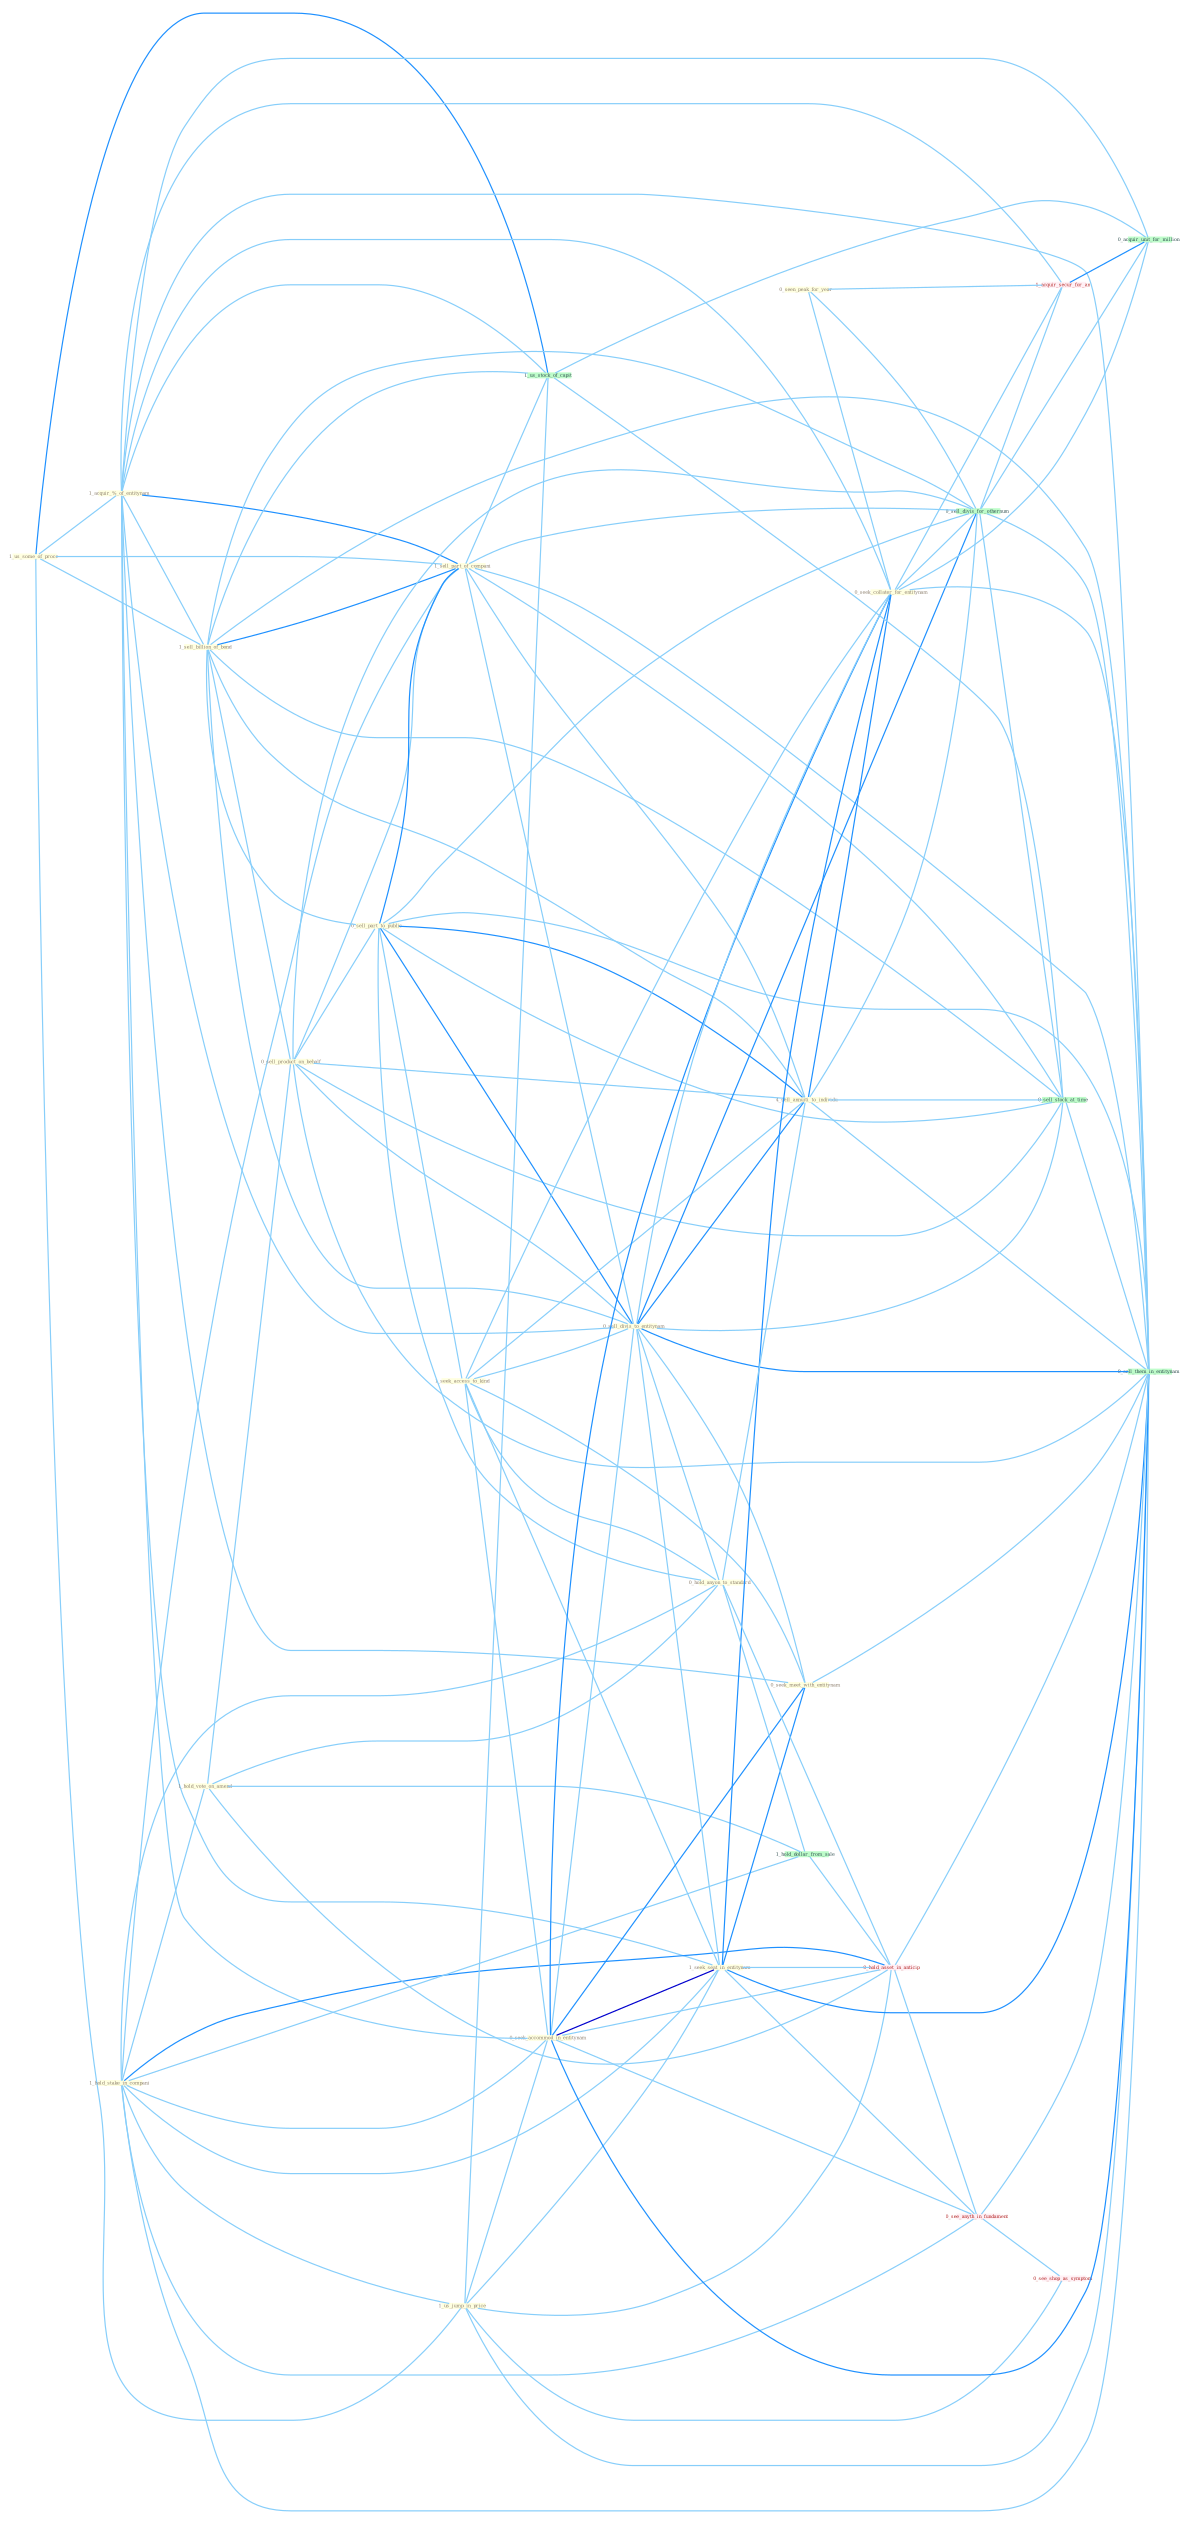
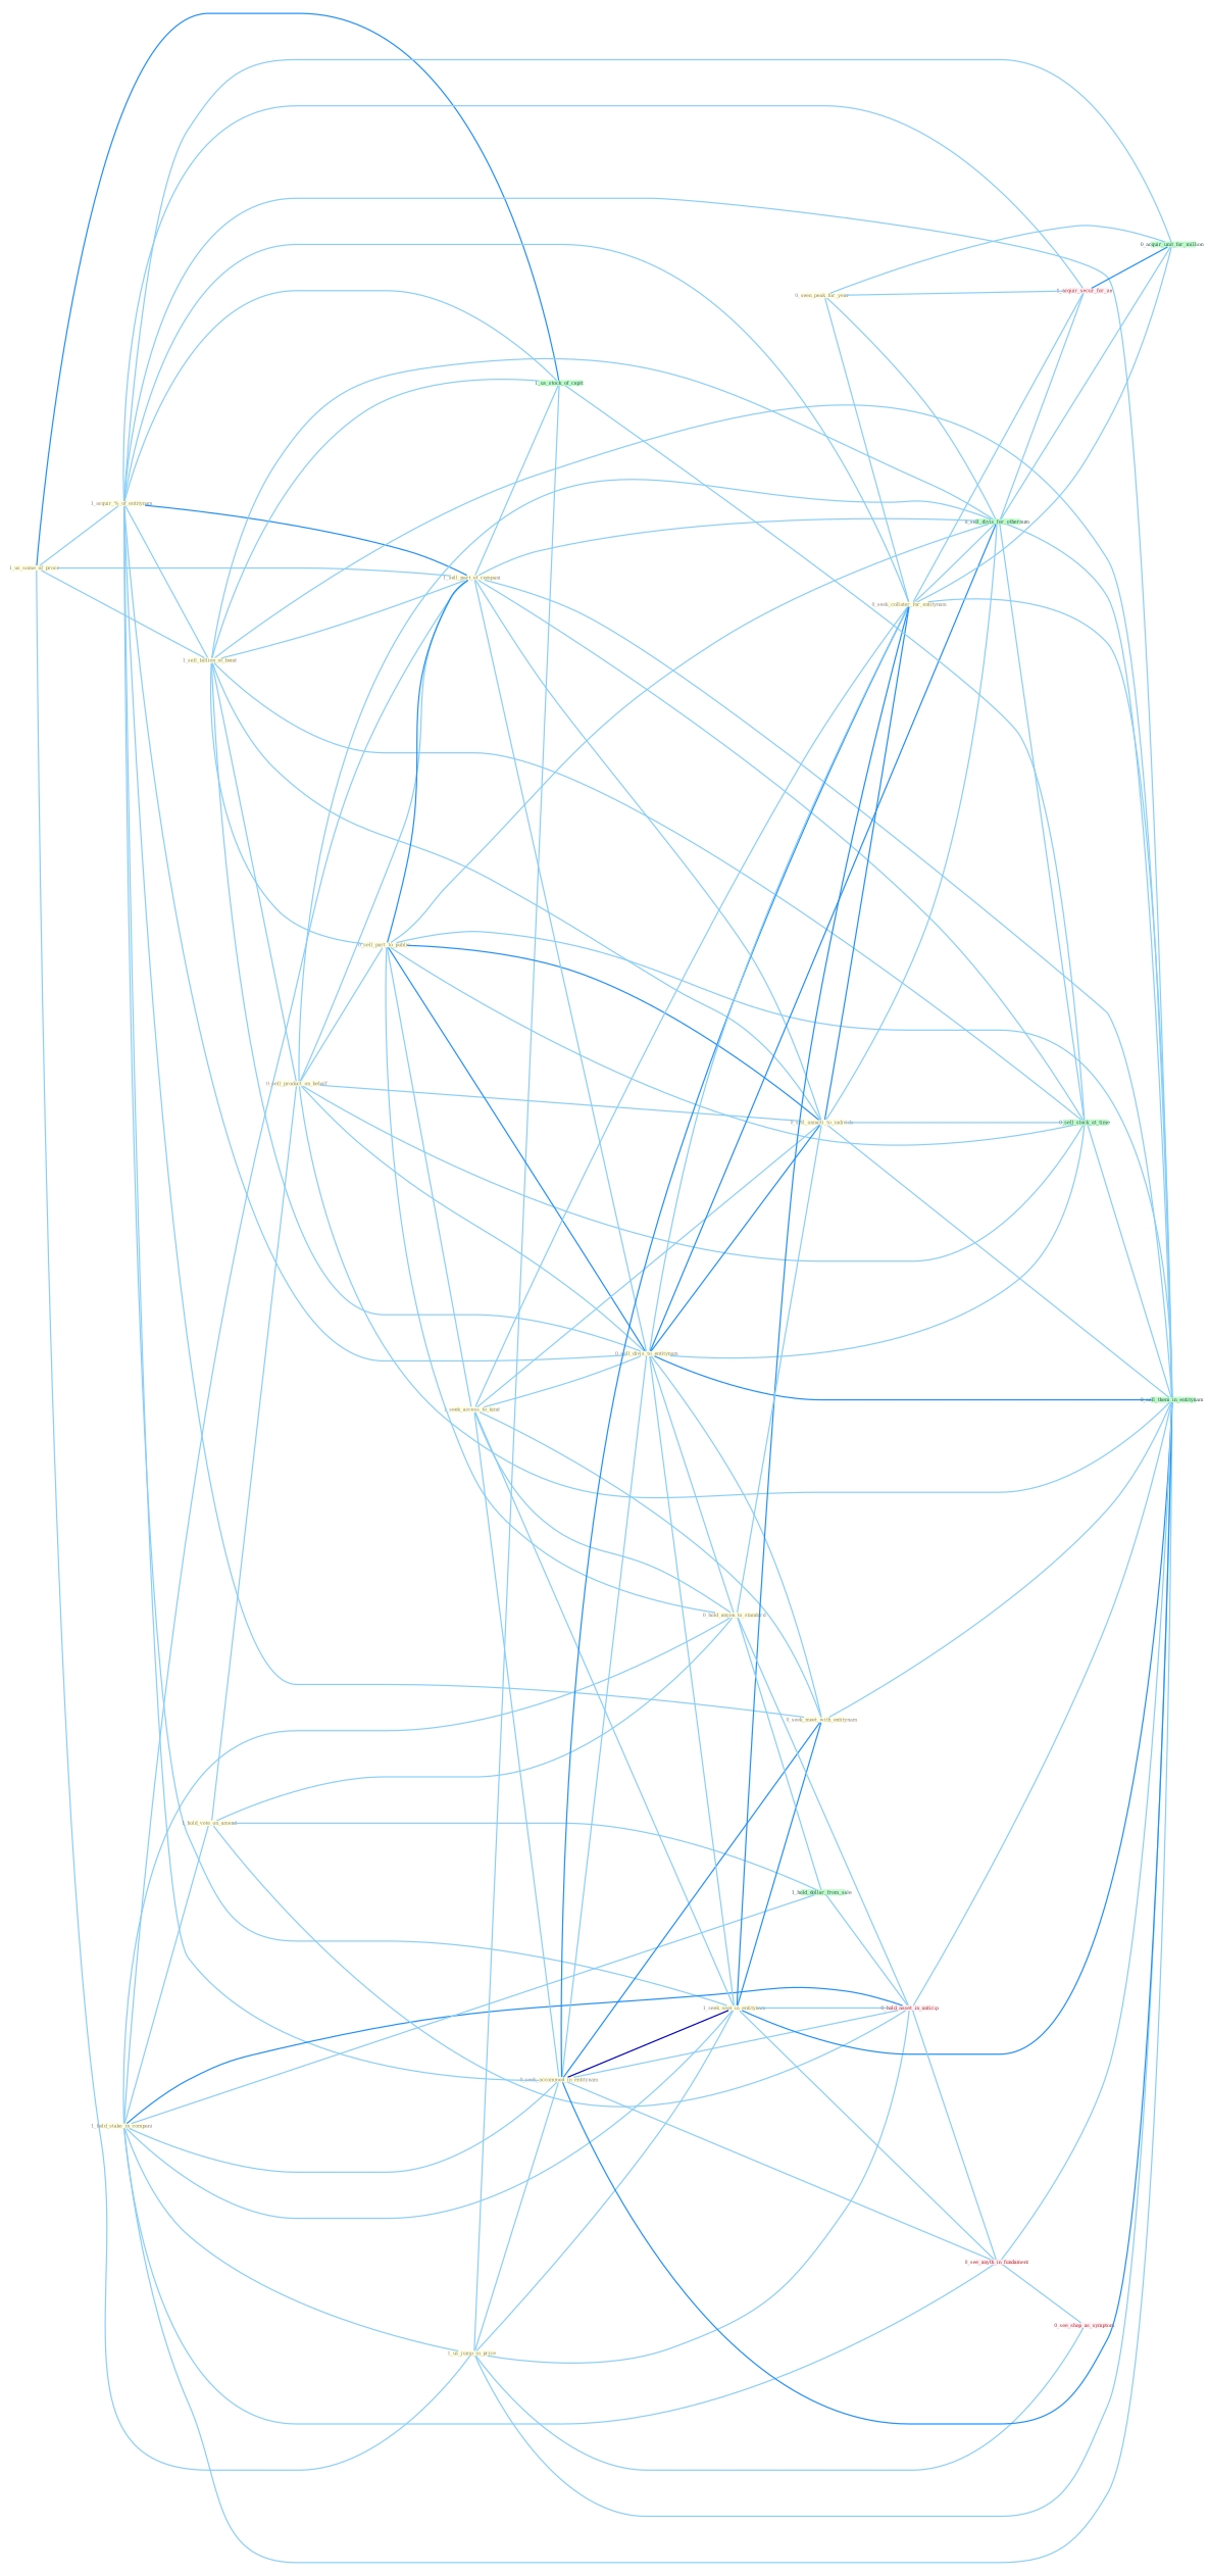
  graph {
    rankdir=LR
    node [color="#ffffe0" fixedsize=true fontcolor="#8b7d6b" fontsize=4 shape=polygon style=filled]
    edge [color="#87cefa" w=1]
    "1_us_some_of_proce " [height=.06 width=.5]
    "1_acquir_%_of_entitynam " [height=.06 width=.5]
    "1_hold_stake_in_compani " [height=.06 width=.5]
    "1_hold_vote_on_amend " [height=.06 width=.5]
    "1_sell_billion_of_bond " [height=.06 width=.5]
    "0_sell_product_on_behalf " [height=.06 width=.5]
    "1_us_jump_in_price " [height=.06 width=.5]
    "0_seen_peak_for_year " [height=.06 width=.5]
    "0_sell_part_to_public " [height=.06 width=.5]
    "1_sell_part_of_compani " [height=.06 width=.5]
    "1_seek_access_to_kind " [height=.06 width=.5]
    "0_seek_accommod_in_entitynam " [height=.06 width=.5]
    "0_sell_divis_to_entitynam " [height=.06 width=.5]
    "1_seek_seat_in_entitynam " [height=.06 width=.5]
    "0_seek_meet_with_entitynam " [height=.06 width=.5]
    "0_hold_anyon_to_standard " [height=.06 width=.5]
-   "0_sell_annuiti_to_individu " [height=.06 width=.5 label="4_sell_annuiti_to_individu"]
+   "0_sell_annuiti_to_individu " [height=.06 width=.5]
    "0_seek_collater_for_entitynam " [height=.06 width=.5]
    "1_acquir_secur_for_an " [color="#fff0f5" fontcolor="#b22222" height=.06 width=.5]
    "0_hold_asset_in_anticip " [color="#fff0f5" fontcolor="#b22222" height=.06 width=.5]
    "0_see_anyth_in_fundament " [color="#fff0f5" fontcolor="#b22222" height=.06 width=.5]
    "0_see_shop_as_symptom " [color="#fff0f5" fontcolor="#b22222" height=.06 width=.5]
    "1_us_stock_of_capit " [color="#BDFCC9" fontcolor="#2f4f4f" height=.06 width=.5]
    "0_acquir_unit_for_million " [color="#BDFCC9" fontcolor="#2f4f4f" height=.06 width=.5]
    "0_sell_them_in_entitynam " [color="#BDFCC9" fontcolor="#2f4f4f" height=.06 width=.5]
    "1_hold_dollar_from_sale " [color="#BDFCC9" fontcolor="#2f4f4f" height=.06 width=.5]
    "0_sell_divis_for_othernum " [color="#BDFCC9" fontcolor="#2f4f4f" height=.06 width=.5]
    "0_sell_stock_at_time " [color="#BDFCC9" fontcolor="#2f4f4f" height=.06 width=.5]
    subgraph sub_1 {
      "1_us_some_of_proce "
      "1_acquir_%_of_entitynam "
      "1_hold_stake_in_compani "
      "1_hold_vote_on_amend "
      "1_sell_billion_of_bond "
      "0_sell_product_on_behalf "
      "1_us_jump_in_price "
      "0_seen_peak_for_year "
      "0_sell_part_to_public "
      "1_sell_part_of_compani "
      "1_seek_access_to_kind "
      "0_seek_accommod_in_entitynam "
      "0_sell_divis_to_entitynam "
      "1_seek_seat_in_entitynam "
      "0_seek_meet_with_entitynam "
      "0_hold_anyon_to_standard "
      "0_sell_annuiti_to_individu "
      "0_seek_collater_for_entitynam "
    }
    subgraph sub_2 {
      "1_acquir_secur_for_an "
      "0_hold_asset_in_anticip "
      "0_see_anyth_in_fundament "
      "0_see_shop_as_symptom "
    }
    "1_us_some_of_proce " -- "1_acquir_%_of_entitynam "
    "1_us_some_of_proce " -- "1_sell_billion_of_bond "
    "1_us_some_of_proce " -- "1_us_jump_in_price "
    "1_us_some_of_proce " -- "1_sell_part_of_compani "
    "1_us_some_of_proce " -- "1_us_stock_of_capit " [color="#1e90ff" w=2]
    "1_acquir_%_of_entitynam " -- "1_sell_billion_of_bond "
    "1_acquir_%_of_entitynam " -- "1_sell_part_of_compani " [color="#1e90ff"]
    "1_acquir_%_of_entitynam " -- "0_seek_accommod_in_entitynam "
    "1_acquir_%_of_entitynam " -- "0_sell_divis_to_entitynam "
    "1_acquir_%_of_entitynam " -- "1_seek_seat_in_entitynam "
    "1_acquir_%_of_entitynam " -- "0_seek_meet_with_entitynam "
    "1_acquir_%_of_entitynam " -- "0_seek_collater_for_entitynam "
    "1_acquir_%_of_entitynam " -- "1_acquir_secur_for_an "
    "1_acquir_%_of_entitynam " -- "1_us_stock_of_capit "
    "1_acquir_%_of_entitynam " -- "0_acquir_unit_for_million "
    "1_acquir_%_of_entitynam " -- "0_sell_them_in_entitynam "
    "1_hold_stake_in_compani " -- "1_hold_vote_on_amend "
    "1_hold_stake_in_compani " -- "1_us_jump_in_price "
    "1_hold_stake_in_compani " -- "1_sell_part_of_compani "
    "1_hold_stake_in_compani " -- "0_seek_accommod_in_entitynam "
    "1_hold_stake_in_compani " -- "1_seek_seat_in_entitynam "
    "1_hold_stake_in_compani " -- "0_hold_anyon_to_standard "
    "1_hold_stake_in_compani " -- "0_hold_asset_in_anticip " [color="#1e90ff" w=2]
    "1_hold_stake_in_compani " -- "0_see_anyth_in_fundament "
    "1_hold_stake_in_compani " -- "0_sell_them_in_entitynam "
    "1_hold_stake_in_compani " -- "1_hold_dollar_from_sale "
    "1_hold_vote_on_amend " -- "0_sell_product_on_behalf "
    "1_hold_vote_on_amend " -- "0_hold_anyon_to_standard "
    "1_hold_vote_on_amend " -- "0_hold_asset_in_anticip "
    "1_hold_vote_on_amend " -- "1_hold_dollar_from_sale "
    "1_sell_billion_of_bond " -- "0_sell_product_on_behalf "
    "1_sell_billion_of_bond " -- "0_sell_part_to_public "
-   "1_sell_billion_of_bond " -- "1_sell_part_of_compani " [color="#1e90ff" w=2]
+   "1_sell_billion_of_bond " -- "1_sell_part_of_compani " [w=2]
    "1_sell_billion_of_bond " -- "0_sell_divis_to_entitynam "
    "1_sell_billion_of_bond " -- "0_sell_annuiti_to_individu "
    "1_sell_billion_of_bond " -- "1_us_stock_of_capit "
    "1_sell_billion_of_bond " -- "0_sell_them_in_entitynam "
    "1_sell_billion_of_bond " -- "0_sell_divis_for_othernum "
    "1_sell_billion_of_bond " -- "0_sell_stock_at_time "
    "0_sell_product_on_behalf " -- "0_sell_part_to_public "
    "0_sell_product_on_behalf " -- "1_sell_part_of_compani "
    "0_sell_product_on_behalf " -- "0_sell_divis_to_entitynam "
    "0_sell_product_on_behalf " -- "0_sell_annuiti_to_individu "
    "0_sell_product_on_behalf " -- "0_sell_them_in_entitynam "
    "0_sell_product_on_behalf " -- "0_sell_divis_for_othernum "
    "0_sell_product_on_behalf " -- "0_sell_stock_at_time "
    "1_us_jump_in_price " -- "0_seek_accommod_in_entitynam "
    "1_us_jump_in_price " -- "1_seek_seat_in_entitynam "
    "1_us_jump_in_price " -- "0_hold_asset_in_anticip "
    "1_us_jump_in_price " -- "0_see_shop_as_symptom "
    "1_us_jump_in_price " -- "1_us_stock_of_capit "
    "1_us_jump_in_price " -- "0_sell_them_in_entitynam "
    "0_seen_peak_for_year " -- "0_seek_collater_for_entitynam "
    "0_seen_peak_for_year " -- "1_acquir_secur_for_an "
-   "1_us_stock_of_capit " -- "0_acquir_unit_for_million "
+   "0_seen_peak_for_year " -- "0_acquir_unit_for_million "
    "0_seen_peak_for_year " -- "0_sell_divis_for_othernum "
    "0_sell_part_to_public " -- "1_sell_part_of_compani " [color="#1e90ff" w=2]
    "0_sell_part_to_public " -- "1_seek_access_to_kind "
    "0_sell_part_to_public " -- "0_sell_divis_to_entitynam " [color="#1e90ff" w=2]
    "0_sell_part_to_public " -- "0_hold_anyon_to_standard "
    "0_sell_part_to_public " -- "0_sell_annuiti_to_individu " [color="#1e90ff" w=2]
    "0_sell_part_to_public " -- "0_sell_them_in_entitynam "
    "0_sell_part_to_public " -- "0_sell_divis_for_othernum "
    "0_sell_part_to_public " -- "0_sell_stock_at_time "
    "1_sell_part_of_compani " -- "0_sell_divis_to_entitynam "
    "1_sell_part_of_compani " -- "0_sell_annuiti_to_individu "
    "1_sell_part_of_compani " -- "1_us_stock_of_capit "
    "1_sell_part_of_compani " -- "0_sell_them_in_entitynam "
    "1_sell_part_of_compani " -- "0_sell_divis_for_othernum "
    "1_sell_part_of_compani " -- "0_sell_stock_at_time "
    "1_seek_access_to_kind " -- "0_seek_accommod_in_entitynam "
    "1_seek_access_to_kind " -- "0_sell_divis_to_entitynam "
    "1_seek_access_to_kind " -- "1_seek_seat_in_entitynam "
    "1_seek_access_to_kind " -- "0_seek_meet_with_entitynam "
    "1_seek_access_to_kind " -- "0_hold_anyon_to_standard "
    "1_seek_access_to_kind " -- "0_sell_annuiti_to_individu "
    "1_seek_access_to_kind " -- "0_seek_collater_for_entitynam "
    "0_seek_accommod_in_entitynam " -- "0_sell_divis_to_entitynam "
    "0_seek_accommod_in_entitynam " -- "1_seek_seat_in_entitynam " [color="#0000cd" w=3]
    "0_seek_accommod_in_entitynam " -- "0_seek_meet_with_entitynam " [color="#1e90ff" w=2]
    "0_seek_accommod_in_entitynam " -- "0_seek_collater_for_entitynam " [color="#1e90ff" w=2]
    "0_seek_accommod_in_entitynam " -- "0_hold_asset_in_anticip "
    "0_seek_accommod_in_entitynam " -- "0_see_anyth_in_fundament "
    "0_seek_accommod_in_entitynam " -- "0_sell_them_in_entitynam " [color="#1e90ff" w=2]
    "0_sell_divis_to_entitynam " -- "1_seek_seat_in_entitynam "
    "0_sell_divis_to_entitynam " -- "0_seek_meet_with_entitynam "
    "0_sell_divis_to_entitynam " -- "0_hold_anyon_to_standard "
    "0_sell_divis_to_entitynam " -- "0_sell_annuiti_to_individu " [color="#1e90ff" w=2]
    "0_sell_divis_to_entitynam " -- "0_seek_collater_for_entitynam "
    "0_sell_divis_to_entitynam " -- "0_sell_them_in_entitynam " [color="#1e90ff" w=2]
    "0_sell_divis_to_entitynam " -- "0_sell_divis_for_othernum " [color="#1e90ff" w=2]
    "0_sell_divis_to_entitynam " -- "0_sell_stock_at_time "
    "1_seek_seat_in_entitynam " -- "0_seek_meet_with_entitynam " [color="#1e90ff" w=2]
    "1_seek_seat_in_entitynam " -- "0_seek_collater_for_entitynam " [color="#1e90ff" w=2]
    "1_seek_seat_in_entitynam " -- "0_hold_asset_in_anticip "
    "1_seek_seat_in_entitynam " -- "0_see_anyth_in_fundament "
    "1_seek_seat_in_entitynam " -- "0_sell_them_in_entitynam " [color="#1e90ff" w=2]
    "0_seek_meet_with_entitynam " -- "0_sell_them_in_entitynam "
    "0_hold_anyon_to_standard " -- "0_sell_annuiti_to_individu "
    "0_hold_anyon_to_standard " -- "0_hold_asset_in_anticip "
    "0_hold_anyon_to_standard " -- "1_hold_dollar_from_sale "
    "0_sell_annuiti_to_individu " -- "0_seek_collater_for_entitynam " [color="#1e90ff" w=2]
    "0_sell_annuiti_to_individu " -- "0_sell_them_in_entitynam "
    "0_sell_annuiti_to_individu " -- "0_sell_divis_for_othernum "
    "0_sell_annuiti_to_individu " -- "0_sell_stock_at_time "
    "0_seek_collater_for_entitynam " -- "1_acquir_secur_for_an "
    "0_seek_collater_for_entitynam " -- "0_acquir_unit_for_million "
    "0_seek_collater_for_entitynam " -- "0_sell_them_in_entitynam "
    "0_seek_collater_for_entitynam " -- "0_sell_divis_for_othernum "
    "1_acquir_secur_for_an " -- "0_acquir_unit_for_million " [color="#1e90ff" w=2]
    "0_hold_asset_in_anticip " -- "0_see_anyth_in_fundament "
    "0_hold_asset_in_anticip " -- "0_sell_them_in_entitynam "
    "0_see_anyth_in_fundament " -- "0_see_shop_as_symptom "
    "0_see_anyth_in_fundament " -- "0_sell_them_in_entitynam "
    "1_us_stock_of_capit " -- "0_sell_stock_at_time "
    "1_hold_dollar_from_sale " -- "0_hold_asset_in_anticip "
    "0_sell_divis_for_othernum " -- "1_acquir_secur_for_an "
    "0_sell_divis_for_othernum " -- "0_acquir_unit_for_million "
    "0_sell_divis_for_othernum " -- "0_sell_them_in_entitynam "
    "0_sell_divis_for_othernum " -- "0_sell_stock_at_time "
    "0_sell_stock_at_time " -- "0_sell_them_in_entitynam "
  }
